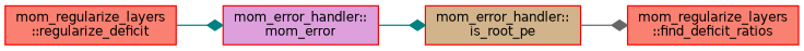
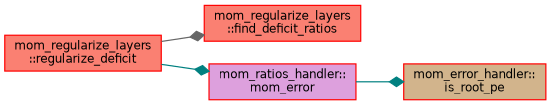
  digraph {
    rankdir=LR
    node [color=red fillcolor=salmon fontname=Helvetica fontsize=10 shape=record style=filled]
    edge [arrowhead=diamond color=teal fontname=Helvetica fontsize=10 labelfontname=Helvetica labelfontsize=10 style=solid]
    n1 [fontcolor=black height=0.2 label="mom_regularize_layers\l::regularize_deficit" width=0.4]
    n2 [height=0.2 label="mom_regularize_layers\l::find_deficit_ratios" width=0.4]
-   n3 [fillcolor=plum height=0.2 label="mom_error_handler::\lmom_error" width=0.4]
+   n3 [fillcolor=plum height=0.2 label="mom_ratios_handler::\lmom_error" width=0.4]
    n4 [fillcolor=tan height=0.2 label="mom_error_handler::\lis_root_pe" width=0.4]
-   n4 -> n2 [color=gray40]
+   n1 -> n2 [color=gray40]
    n1 -> n3
    n3 -> n4
  }
